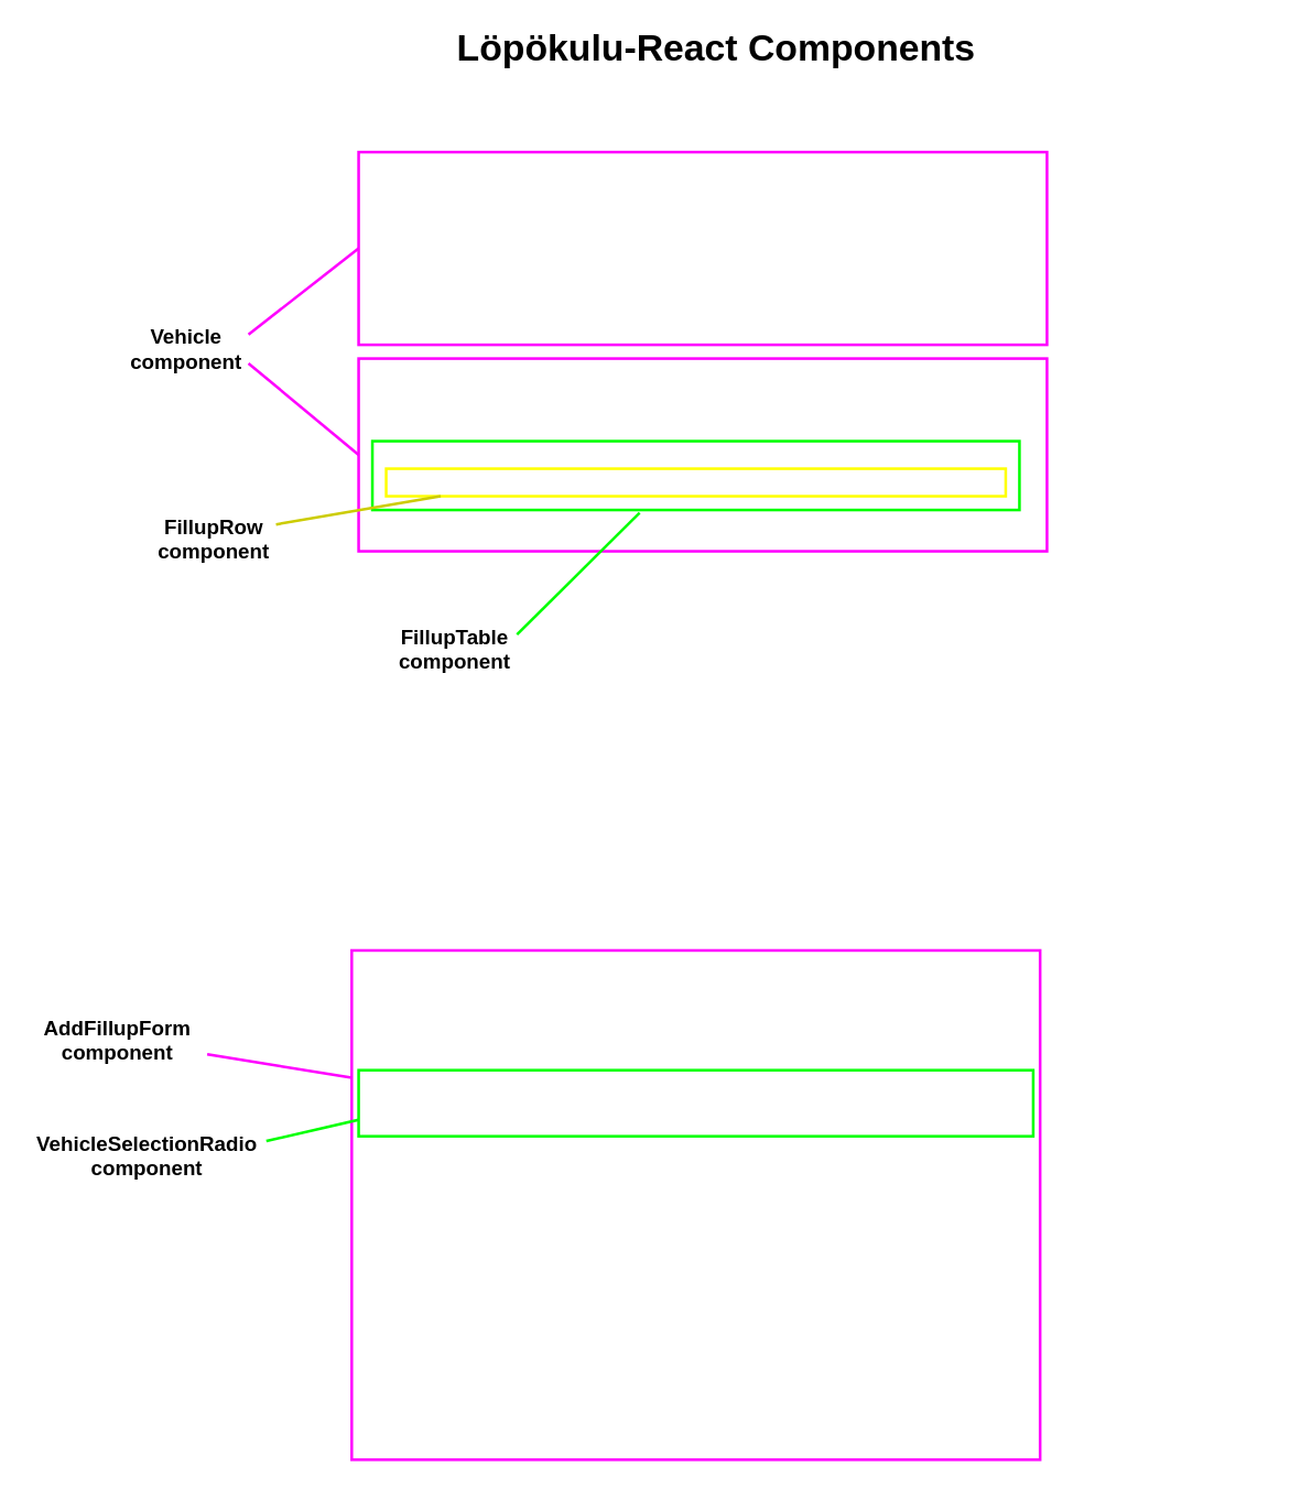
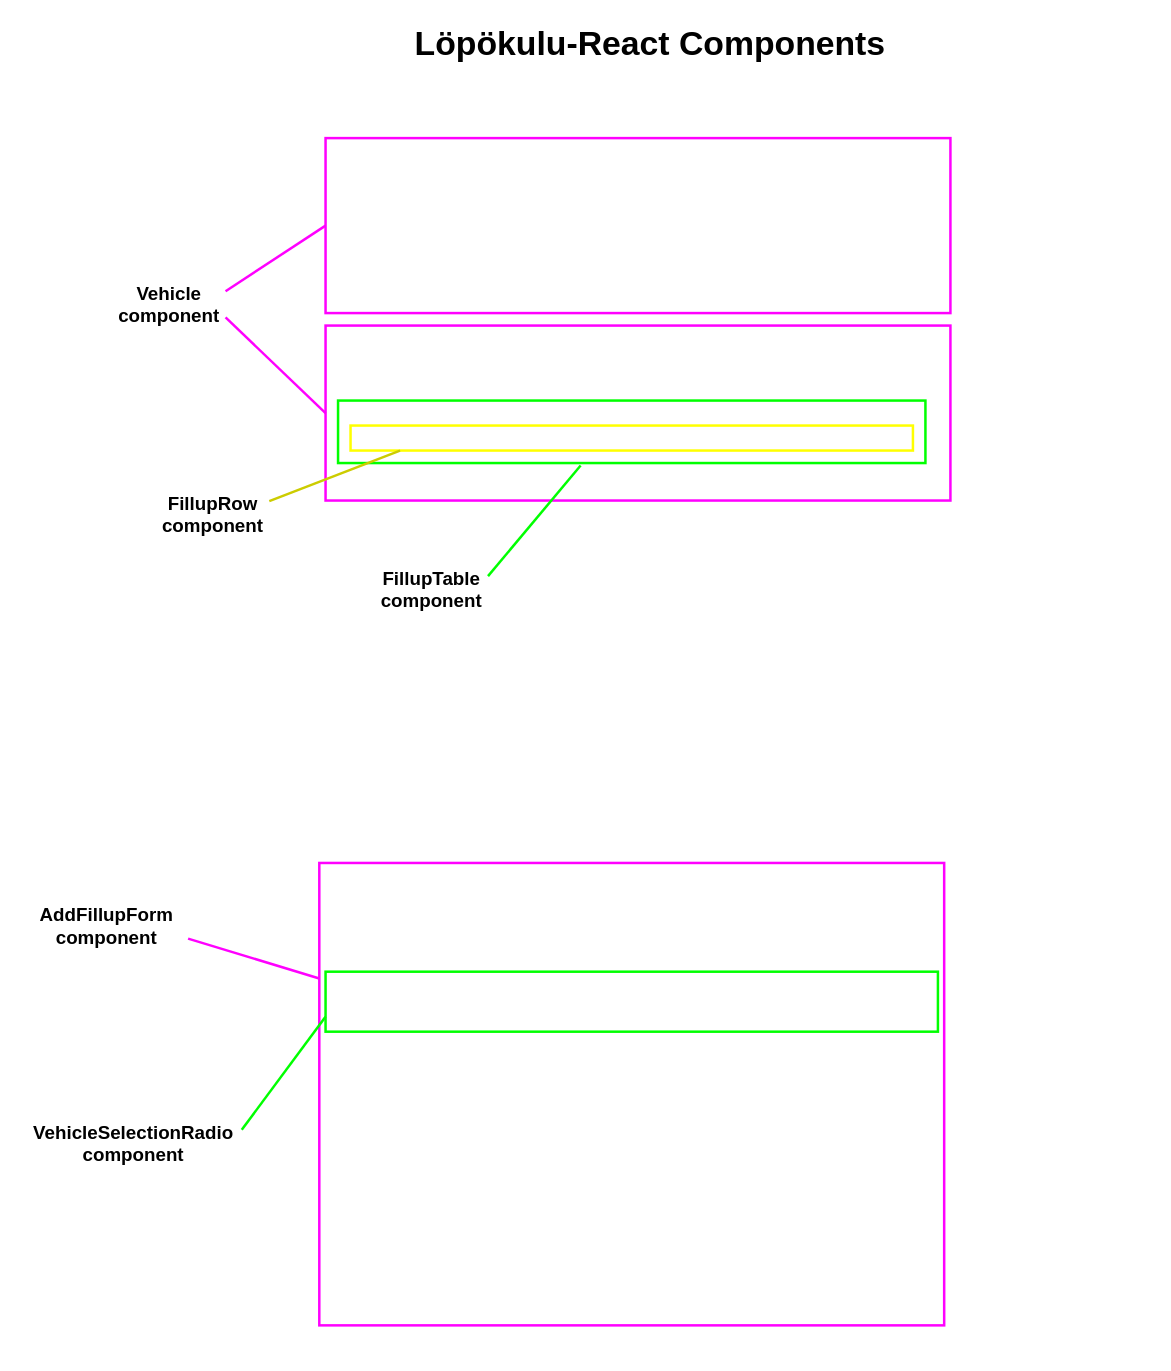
  <mxCell id="0" />
  <mxCell id="1" parent="0" />
  <mxCell id="2" value="" style="shape=image;verticalLabelPosition=bottom;labelBackgroundColor=#ffffff;verticalAlign=top;aspect=fixed;imageAspect=0;image=file:///home/markus/projects/lopokulu-react/documentation/ui/Screenshot_lopokulu_dashboard.png;" vertex="1" parent="1"><mxGeometry x="255" y="100" width="520" height="306" as="geometry" /></mxCell>
  <mxCell id="3" value="" style="rounded=0;whiteSpace=wrap;html=1;fillColor=none;strokeWidth=2;strokeColor=#FF00FF;" vertex="1" parent="1"><mxGeometry x="260" y="110" width="500" height="140" as="geometry" /></mxCell>
  <mxCell id="4" value="" style="rounded=0;whiteSpace=wrap;html=1;fillColor=none;strokeWidth=2;strokeColor=#FF00FF;" vertex="1" parent="1"><mxGeometry x="260" y="260" width="500" height="140" as="geometry" /></mxCell>
- <mxCell id="5" value="&lt;b&gt;&lt;font style=&quot;font-size: 15px&quot;&gt;Vehicle component&lt;/font&gt;&lt;/b&gt;" style="text;html=1;strokeColor=none;fillColor=none;align=center;verticalAlign=middle;whiteSpace=wrap;rounded=0;" vertex="1" parent="1"><mxGeometry x="90" y="232" width="90" height="42" as="geometry" /></mxCell>
+ <mxCell id="5" value="&lt;b&gt;&lt;font style=&quot;font-size: 15px&quot;&gt;Vehicle component&lt;/font&gt;&lt;/b&gt;" style="text;html=1;strokeColor=none;fillColor=none;align=center;verticalAlign=middle;whiteSpace=wrap;rounded=0;" vertex="1" parent="1"><mxGeometry x="90" y="222" width="90" height="42" as="geometry" /></mxCell>
  <mxCell id="6" value="" style="endArrow=none;html=1;rounded=0;fontSize=15;entryX=0;entryY=0.5;entryDx=0;entryDy=0;exitX=1;exitY=0.25;exitDx=0;exitDy=0;strokeWidth=2;strokeColor=#FF00FF;" edge="1" parent="1" source="5" target="3"><mxGeometry width="50" height="50" relative="1" as="geometry"><mxPoint x="200" y="253" as="sourcePoint" /><mxPoint x="160" y="356" as="targetPoint" /></mxGeometry></mxCell>
  <mxCell id="7" value="" style="endArrow=none;html=1;rounded=0;fontSize=15;entryX=0;entryY=0.5;entryDx=0;entryDy=0;exitX=1;exitY=0.75;exitDx=0;exitDy=0;strokeWidth=2;strokeColor=#FF00FF;" edge="1" parent="1" source="5" target="4"><mxGeometry width="50" height="50" relative="1" as="geometry"><mxPoint x="190" y="242" as="sourcePoint" /><mxPoint x="270" y="190" as="targetPoint" /></mxGeometry></mxCell>
  <mxCell id="8" value="" style="rounded=0;whiteSpace=wrap;html=1;fillColor=none;strokeWidth=2;strokeColor=#FFFF00;" vertex="1" parent="1"><mxGeometry x="280" y="340" width="450" height="20" as="geometry" /></mxCell>
- <mxCell id="9" value="&lt;b&gt;&lt;font style=&quot;font-size: 15px&quot;&gt;FillupRow component&lt;/font&gt;&lt;/b&gt;" style="text;html=1;strokeColor=none;fillColor=none;align=center;verticalAlign=middle;whiteSpace=wrap;rounded=0;" vertex="1" parent="1"><mxGeometry x="110" y="370" width="90" height="42" as="geometry" /></mxCell>
+ <mxCell id="9" value="&lt;b&gt;&lt;font style=&quot;font-size: 15px&quot;&gt;FillupRow component&lt;/font&gt;&lt;/b&gt;" style="text;html=1;strokeColor=none;fillColor=none;align=center;verticalAlign=middle;whiteSpace=wrap;rounded=0;" vertex="1" parent="1"><mxGeometry x="125" y="390" width="90" height="42" as="geometry" /></mxCell>
  <mxCell id="10" value="" style="rounded=0;whiteSpace=wrap;html=1;fillColor=none;strokeWidth=2;strokeColor=#00FF00;" vertex="1" parent="1"><mxGeometry x="270" y="320" width="470" height="50" as="geometry" /></mxCell>
  <mxCell id="11" value="" style="endArrow=none;html=1;rounded=0;fontSize=15;entryX=0.088;entryY=1;entryDx=0;entryDy=0;exitX=1;exitY=0.25;exitDx=0;exitDy=0;strokeWidth=2;strokeColor=#CCCC00;entryPerimeter=0;" edge="1" parent="1" source="9" target="8"><mxGeometry width="50" height="50" relative="1" as="geometry"><mxPoint x="510" y="600" as="sourcePoint" /><mxPoint x="580" y="688" as="targetPoint" /></mxGeometry></mxCell>
- <mxCell id="12" value="&lt;b&gt;&lt;font style=&quot;font-size: 15px&quot;&gt;FillupTable component&lt;/font&gt;&lt;/b&gt;" style="text;html=1;strokeColor=none;fillColor=none;align=center;verticalAlign=middle;whiteSpace=wrap;rounded=0;" vertex="1" parent="1"><mxGeometry x="285" y="450" width="90" height="42" as="geometry" /></mxCell>
+ <mxCell id="12" value="&lt;b&gt;&lt;font style=&quot;font-size: 15px&quot;&gt;FillupTable component&lt;/font&gt;&lt;/b&gt;" style="text;html=1;strokeColor=none;fillColor=none;align=center;verticalAlign=middle;whiteSpace=wrap;rounded=0;" vertex="1" parent="1"><mxGeometry x="300" y="450" width="90" height="42" as="geometry" /></mxCell>
  <mxCell id="13" value="" style="endArrow=none;html=1;rounded=0;fontSize=15;entryX=0.413;entryY=1.04;entryDx=0;entryDy=0;exitX=1;exitY=0.25;exitDx=0;exitDy=0;strokeWidth=2;strokeColor=#00FF00;entryPerimeter=0;" edge="1" parent="1" source="12" target="10"><mxGeometry width="50" height="50" relative="1" as="geometry"><mxPoint x="700" y="680" as="sourcePoint" /><mxPoint x="509.6" y="440" as="targetPoint" /></mxGeometry></mxCell>
  <mxCell id="14" value="Löpökulu-React Components" style="text;html=1;strokeColor=none;fillColor=none;align=center;verticalAlign=middle;whiteSpace=wrap;rounded=0;fontSize=27;fontStyle=1" vertex="1" parent="1"><mxGeometry x="125" y="20" width="790" height="30" as="geometry" /></mxCell>
  <mxCell id="15" value="" style="shape=image;verticalLabelPosition=bottom;labelBackgroundColor=#ffffff;verticalAlign=top;aspect=fixed;imageAspect=0;image=file:///home/markus/projects/lopokulu-react/documentation/ui/Screenshot_lopokulu_add_fillup.png;" vertex="1" parent="1"><mxGeometry x="245" y="680" width="520" height="395" as="geometry" /></mxCell>
  <mxCell id="16" value="" style="rounded=0;whiteSpace=wrap;html=1;fillColor=none;strokeWidth=2;strokeColor=#FF00FF;" vertex="1" parent="1"><mxGeometry x="255" y="690" width="500" height="370" as="geometry" /></mxCell>
- <mxCell id="17" value="&lt;b&gt;&lt;font style=&quot;font-size: 15px&quot;&gt;AddFillupForm component&lt;/font&gt;&lt;/b&gt;" style="text;html=1;strokeColor=none;fillColor=none;align=center;verticalAlign=middle;whiteSpace=wrap;rounded=0;" vertex="1" parent="1"><mxGeometry x="20" y="734" width="130" height="42" as="geometry" /></mxCell>
+ <mxCell id="17" value="&lt;b&gt;&lt;font style=&quot;font-size: 15px&quot;&gt;AddFillupForm component&lt;/font&gt;&lt;/b&gt;" style="text;html=1;strokeColor=none;fillColor=none;align=center;verticalAlign=middle;whiteSpace=wrap;rounded=0;" vertex="1" parent="1"><mxGeometry x="20" y="719" width="130" height="42" as="geometry" /></mxCell>
  <mxCell id="18" value="" style="endArrow=none;html=1;rounded=0;fontSize=15;entryX=0;entryY=0.25;entryDx=0;entryDy=0;exitX=1;exitY=0.75;exitDx=0;exitDy=0;strokeWidth=2;strokeColor=#FF00FF;" edge="1" parent="1" source="17" target="16"><mxGeometry width="50" height="50" relative="1" as="geometry"><mxPoint x="160" y="729" as="sourcePoint" /><mxPoint x="230" y="817" as="targetPoint" /></mxGeometry></mxCell>
  <mxCell id="19" value="" style="rounded=0;whiteSpace=wrap;html=1;fillColor=none;strokeWidth=2;strokeColor=#00FF00;" vertex="1" parent="1"><mxGeometry x="260" y="777" width="490" height="48" as="geometry" /></mxCell>
- <mxCell id="20" value="&lt;b&gt;&lt;font style=&quot;font-size: 15px&quot;&gt;VehicleSelectionRadio component&lt;/font&gt;&lt;/b&gt;" style="text;html=1;strokeColor=none;fillColor=none;align=center;verticalAlign=middle;whiteSpace=wrap;rounded=0;" vertex="1" parent="1"><mxGeometry x="20" y="818" width="172.94" height="42" as="geometry" /></mxCell>
+ <mxCell id="20" value="&lt;b&gt;&lt;font style=&quot;font-size: 15px&quot;&gt;VehicleSelectionRadio component&lt;/font&gt;&lt;/b&gt;" style="text;html=1;strokeColor=none;fillColor=none;align=center;verticalAlign=middle;whiteSpace=wrap;rounded=0;" vertex="1" parent="1"><mxGeometry x="20" y="893" width="172.94" height="42" as="geometry" /></mxCell>
  <mxCell id="21" value="" style="endArrow=none;html=1;rounded=0;fontSize=15;entryX=0;entryY=0.75;entryDx=0;entryDy=0;exitX=1;exitY=0.25;exitDx=0;exitDy=0;strokeWidth=2;strokeColor=#00FF00;" edge="1" parent="1" source="20" target="19"><mxGeometry width="50" height="50" relative="1" as="geometry"><mxPoint x="452.94" y="1123" as="sourcePoint" /><mxPoint x="217.05" y="815" as="targetPoint" /></mxGeometry></mxCell>
